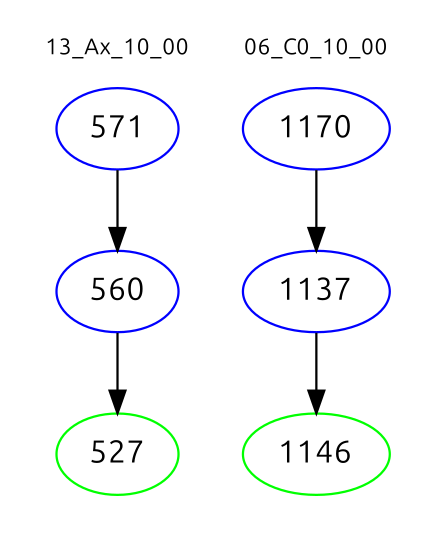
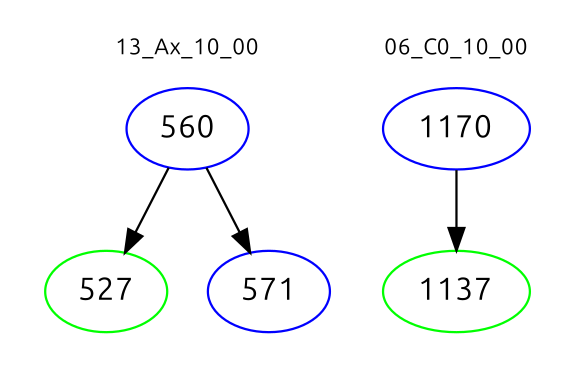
  digraph {
    fontname=Ubuntu
    node [color=blue fontname=Ubuntu]
    edge [color=black fontname=Ubuntu]
    n1 [label=560]
    n2 [color=green label=527]
    n3 [label=571]
-   n4 [label=1137]
+   n4 [color=green label=1137]
    n5 [label=1170]
-   n6 [color=green label=1146]
    subgraph cluster_1 {
      color=white
      fontsize=10
      label="13_Ax_10_00"
      n1
      n2
      n3
    }
    subgraph cluster_2 {
      color=white
      fontsize=10
      label="06_C0_10_00"
      n4
      n5
-     n6
    }
    n1 -> n2
-   n3 -> n1
-   n4 -> n6
+   n1 -> n3
    n5 -> n4
  }
